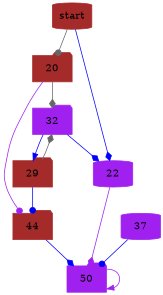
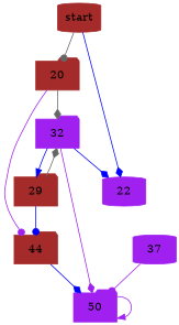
  digraph {
    node [color=brown shape=folder style=filled]
    edge [arrowhead=diamond color=blue]
    n1 [label=start shape=cylinder]
    n2 [label=20]
    n3 [color=purple label=22 shape=cylinder]
    n4 [color=purple label=32]
    n5 [label=44]
    n6 [color=purple label=50]
    n7 [label=29]
    n8 [color=purple label=37 shape=cylinder]
    n1 -> n2 [arrowhead=dot color=gray40]
    n1 -> n3
    n2 -> n4 [color=gray40]
    n2 -> n5 [arrowhead=dot color=purple]
-   n3 -> n6 [color=purple]
+   n4 -> n6 [color=purple]
    n4 -> n3
    n4 -> n7 [arrowhead=normal]
    n5 -> n6
    n6 -> n6 [arrowhead=normal color=purple]
    n7 -> n4 [color=gray40]
    n7 -> n5 [arrowhead=dot]
-   n8 -> n6 [arrowhead=dot]
+   n8 -> n6 [arrowhead=dot color=purple]
  }
